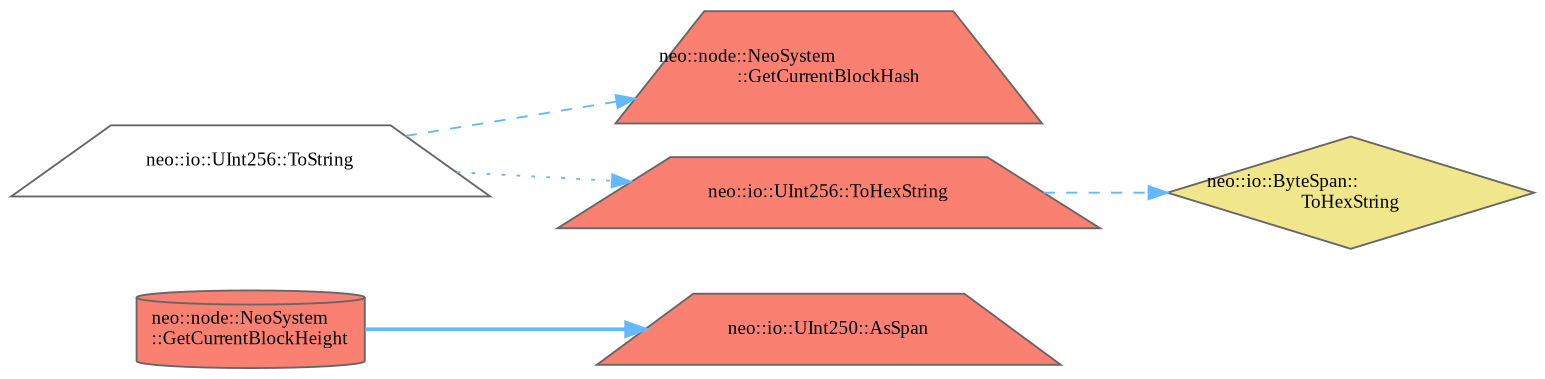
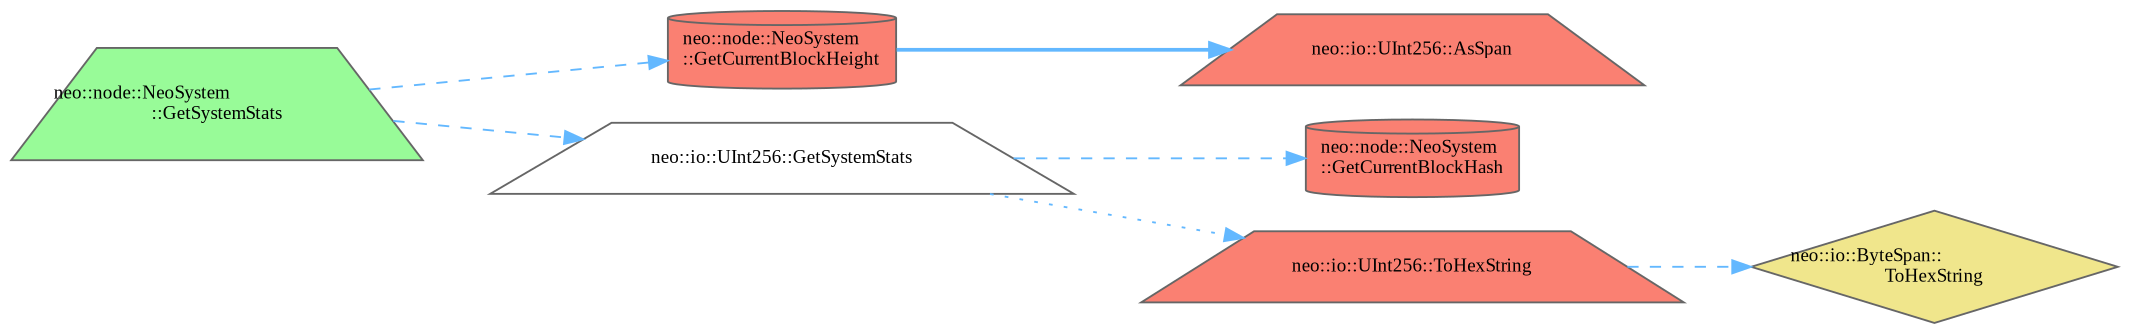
  digraph {
    fontname="Liberation Serif"
    rankdir=LR
    node [color=grey40 fillcolor=salmon fontname="Liberation Serif" fontsize=10 shape=trapezium style=filled]
    edge [color=steelblue1 fontname="Liberation Serif" fontsize=10 labelfontname=Helvetica labelfontsize=10 style=dashed]
+   n1 [color=gray40 fillcolor=palegreen fontcolor=black height=0.2 label="neo::node::NeoSystem\l::GetSystemStats" width=0.4]
    n2 [height=0.2 label="neo::node::NeoSystem\l::GetCurrentBlockHeight" shape=cylinder width=0.4]
-   n3 [fillcolor=white height=0.2 label="neo::io::UInt256::ToString" width=0.4]
-   n4 [height=0.2 label="neo::node::NeoSystem\l::GetCurrentBlockHash" width=0.4]
-   n5 [height=0.2 label="neo::io::UInt250::AsSpan" width=0.4]
+   n3 [fillcolor=white height=0.2 label="neo::io::UInt256::GetSystemStats" width=0.4]
+   n4 [height=0.2 label="neo::node::NeoSystem\l::GetCurrentBlockHash" shape=cylinder width=0.4]
+   n5 [height=0.2 label="neo::io::UInt256::AsSpan" width=0.4]
    n6 [height=0.2 label="neo::io::UInt256::ToHexString" width=0.4]
    n7 [fillcolor=khaki height=0.2 label="neo::io::ByteSpan::\lToHexString" shape=diamond width=0.4]
+   n1 -> n2
+   n1 -> n3
    n2 -> n5 [style=bold]
    n3 -> n4
    n3 -> n6 [style=dotted]
    n6 -> n7
  }
